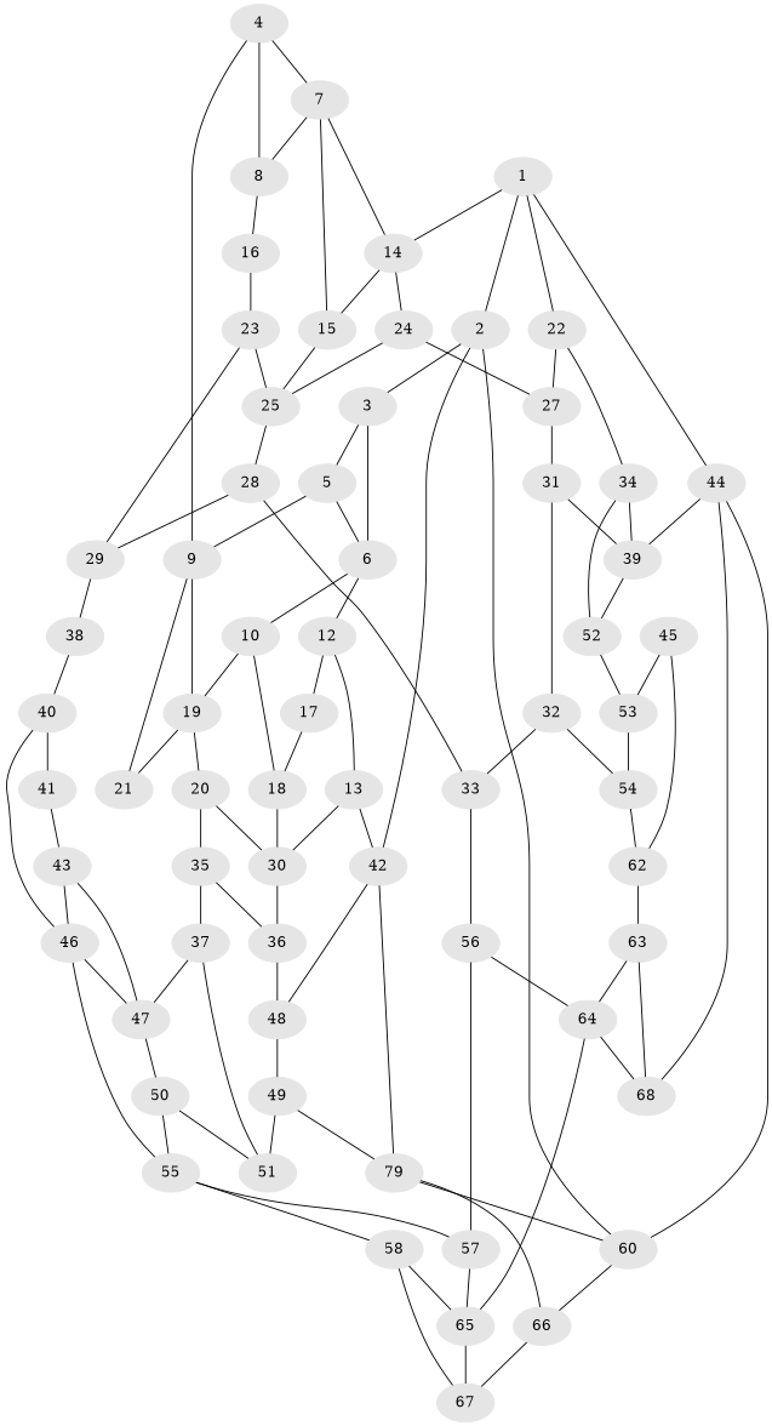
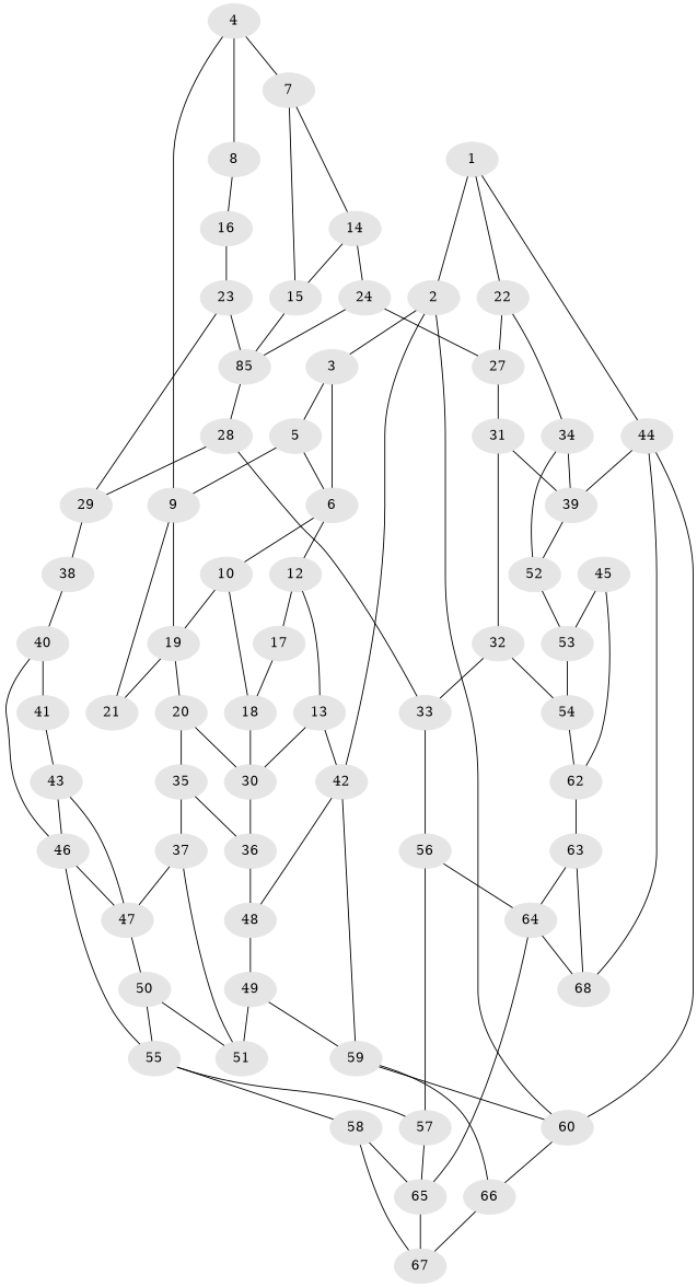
  graph {
    node [color=gray90 style=filled]
    edge [weight=1.0]
    1
    2
    14
    22
    44
    3
    42
    60
    15
    24
    27
    34
    39
    68
    5
    6
    48
-   59 [label=79]
+   59
    66
    9
    10
    12
    4
    7
    8
    16
    19
    21
    18
    13
    17
-   25
+   25 [label=85]
    23
    20
    30
    36
    28
    29
    35
    37
    31
    52
    38
    33
    40
    41
    43
    32
    56
    54
    62
    57
    64
    53
    47
    51
    49
    50
    46
    55
    45
    63
    58
    65
    67
    1 -- 2
-   1 -- 14
    1 -- 22
    1 -- 44
    2 -- 3
    2 -- 42
    2 -- 60
    14 -- 15
    14 -- 24
    22 -- 27
    22 -- 34
    44 -- 60
    44 -- 39
    44 -- 68
    3 -- 5
    3 -- 6
    42 -- 48
    42 -- 59
    60 -- 66
    15 -- 25
    24 -- 27 [weight=2.0]
    24 -- 25
    27 -- 31
    34 -- 39
    34 -- 52
    39 -- 52
    5 -- 6
    5 -- 9
    6 -- 10
    6 -- 12
    48 -- 49
    59 -- 60
    59 -- 66
    66 -- 67
    9 -- 19
    9 -- 21
    10 -- 19
    10 -- 18
    12 -- 13
    12 -- 17 [weight=2.0]
    4 -- 9
    4 -- 7
    4 -- 8
    7 -- 14
    7 -- 15
-   7 -- 8
    8 -- 16
    16 -- 23 [weight=2.0]
    19 -- 21
    19 -- 20
    18 -- 30
    13 -- 42
    13 -- 30
    17 -- 18 [weight=2.0]
    25 -- 28
    23 -- 25
    23 -- 29
    20 -- 30
    20 -- 35
    30 -- 36
    36 -- 48 [weight=2.0]
    28 -- 29
    28 -- 33
    29 -- 38 [weight=2.0]
    35 -- 36
    35 -- 37
    37 -- 47
    37 -- 51
    31 -- 39 [weight=2.0]
    31 -- 32
    52 -- 53 [weight=2.0]
    38 -- 40
    33 -- 56
    40 -- 41
    40 -- 46
    41 -- 43 [weight=2.0]
    43 -- 47
    43 -- 46
    32 -- 33
    32 -- 54
    56 -- 57 [weight=2.0]
    56 -- 64
    54 -- 62
    62 -- 63 [weight=2.0]
    57 -- 65
    64 -- 68
    64 -- 65
    53 -- 54
    47 -- 50
    49 -- 59
    49 -- 51 [weight=2.0]
    50 -- 51
    50 -- 55
    46 -- 47
    46 -- 55
    55 -- 57
    55 -- 58
    45 -- 62
    45 -- 53
    63 -- 68
    63 -- 64
    58 -- 65
    58 -- 67
    65 -- 67
  }
